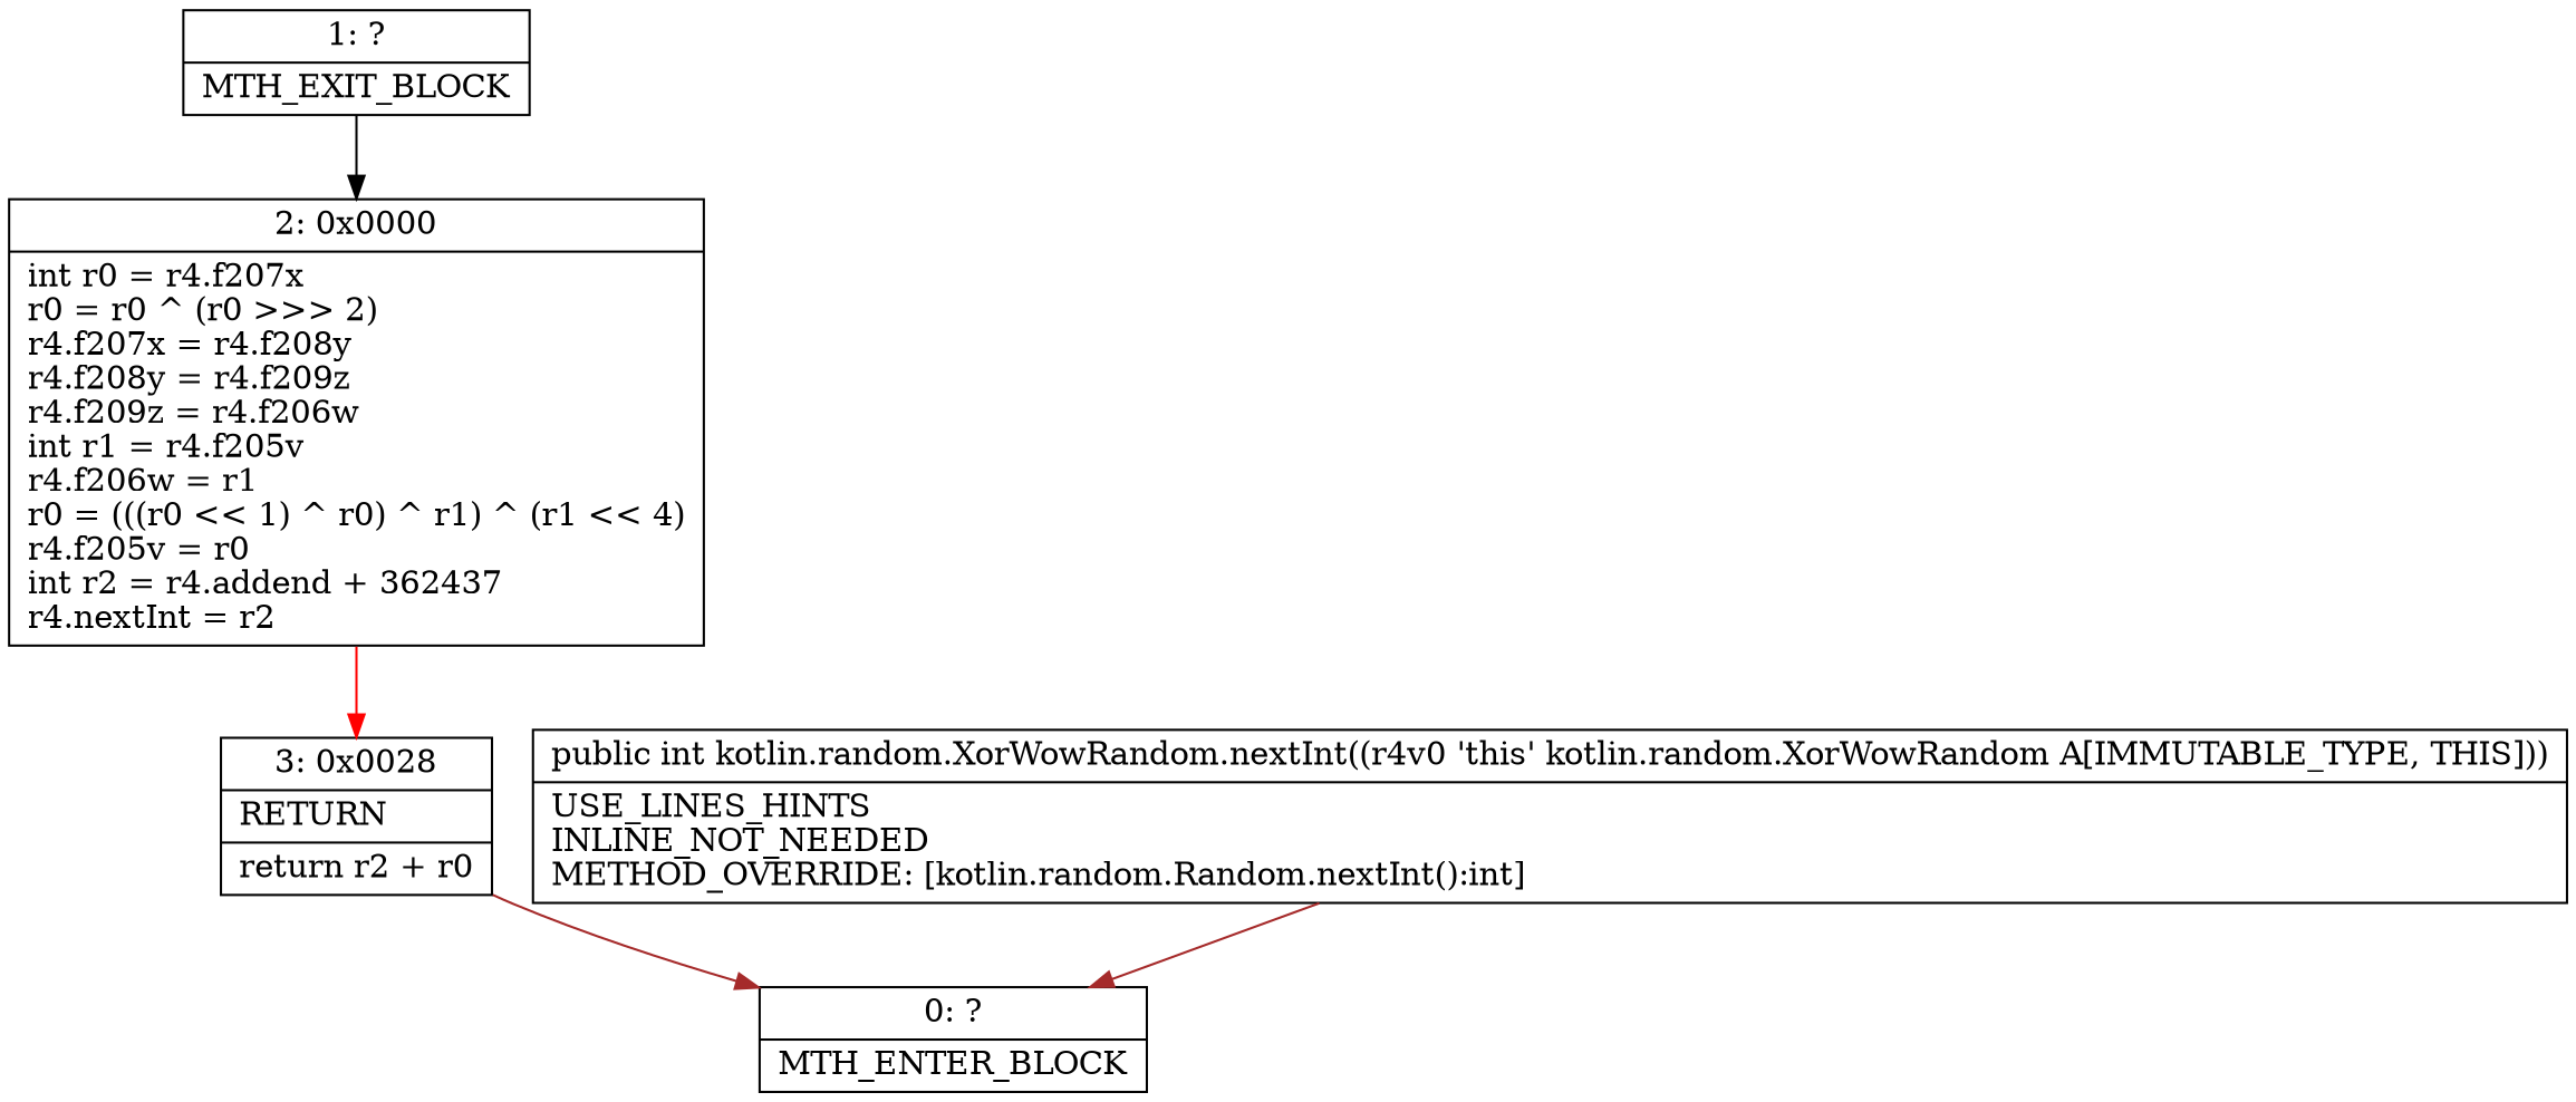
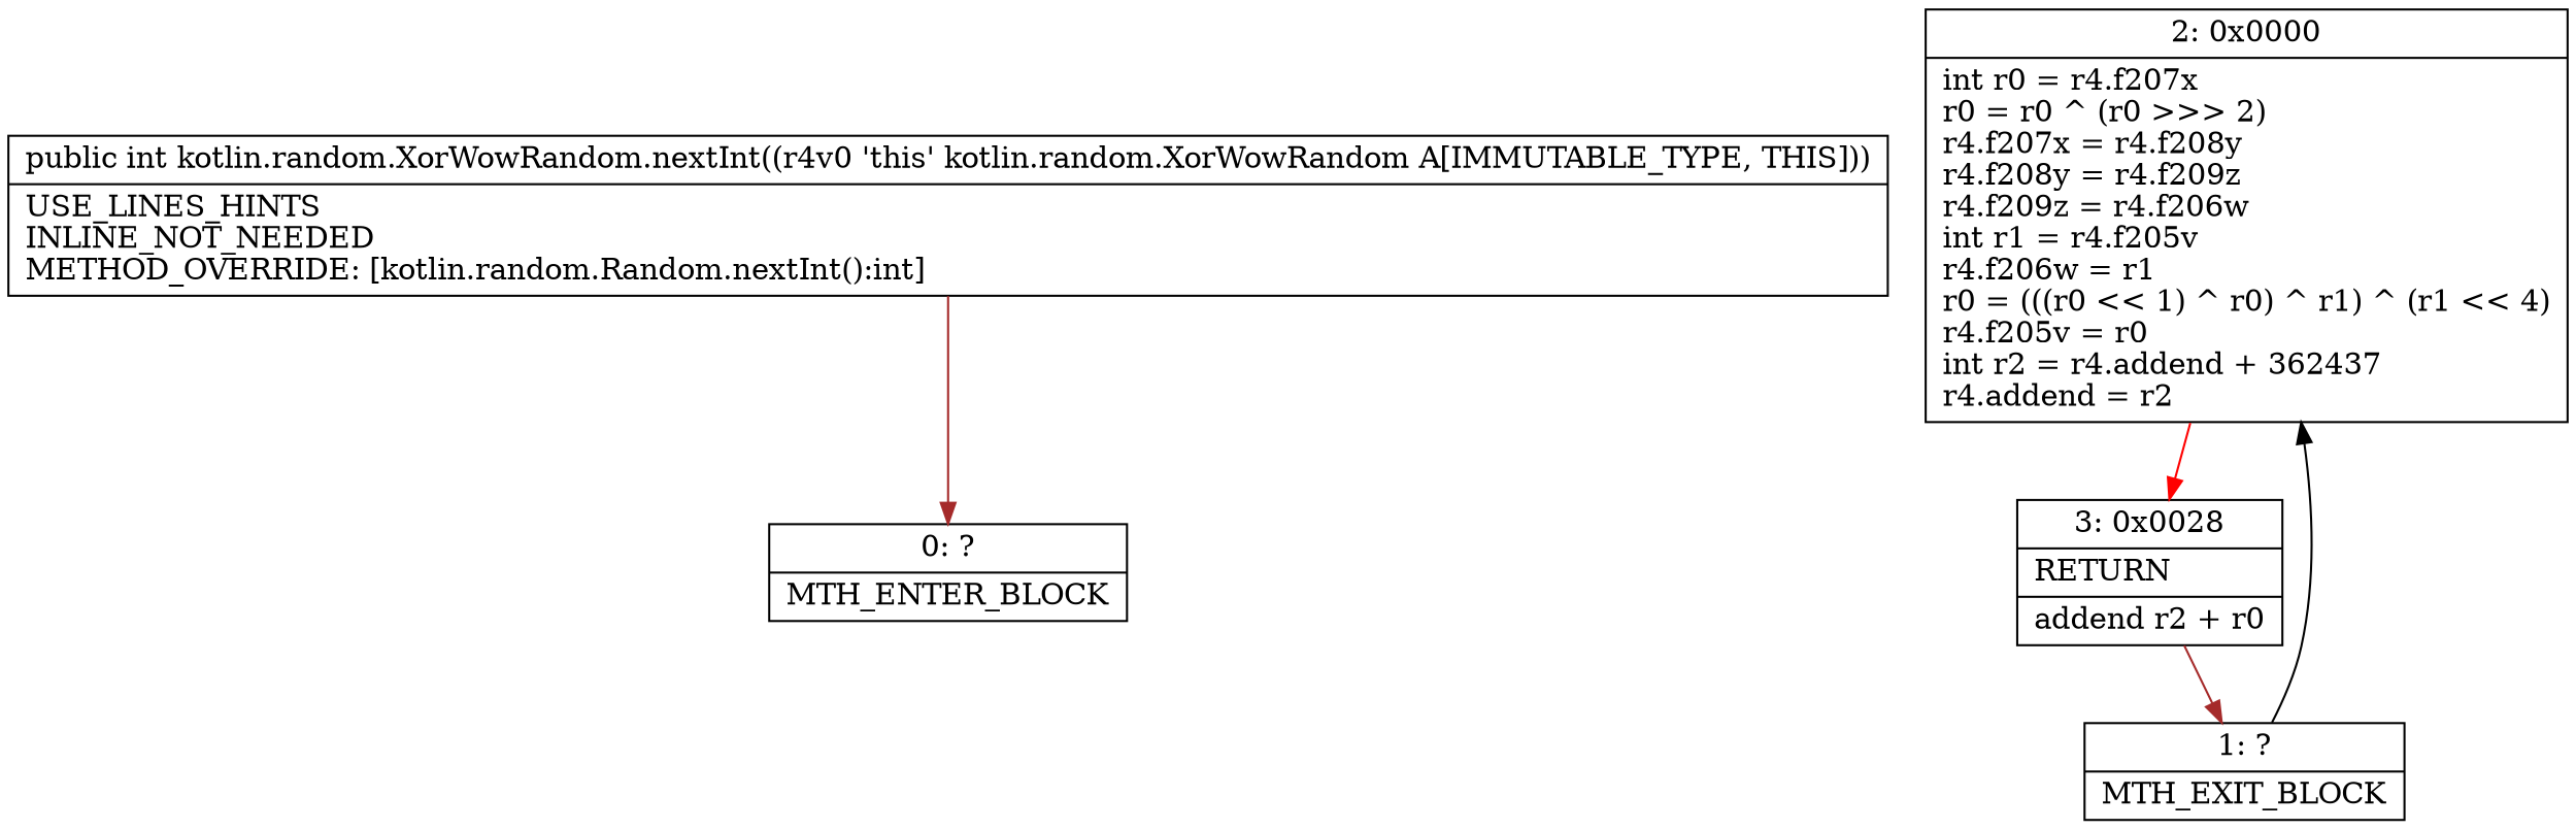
  digraph {
    node [shape=record]
    edge [color=brown]
    n1 [label="{0\:\ ?|MTH_ENTER_BLOCK\l}"]
-   n2 [label="{2\:\ 0x0000|int r0 = r4.f207x\lr0 = r0 ^ (r0 \>\>\> 2)\lr4.f207x = r4.f208y\lr4.f208y = r4.f209z\lr4.f209z = r4.f206w\lint r1 = r4.f205v\lr4.f206w = r1\lr0 = (((r0 \<\< 1) ^ r0) ^ r1) ^ (r1 \<\< 4)\lr4.f205v = r0\lint r2 = r4.addend + 362437\lr4.nextInt = r2\l}"]
-   n3 [label="{3\:\ 0x0028|RETURN\l|return r2 + r0\l}"]
+   n2 [label="{2\:\ 0x0000|int r0 = r4.f207x\lr0 = r0 ^ (r0 \>\>\> 2)\lr4.f207x = r4.f208y\lr4.f208y = r4.f209z\lr4.f209z = r4.f206w\lint r1 = r4.f205v\lr4.f206w = r1\lr0 = (((r0 \<\< 1) ^ r0) ^ r1) ^ (r1 \<\< 4)\lr4.f205v = r0\lint r2 = r4.addend + 362437\lr4.addend = r2\l}"]
+   n3 [label="{3\:\ 0x0028|RETURN\l|addend r2 + r0\l}"]
    n4 [label="{1\:\ ?|MTH_EXIT_BLOCK\l}"]
    n5 [label="{public int kotlin.random.XorWowRandom.nextInt((r4v0 'this' kotlin.random.XorWowRandom A[IMMUTABLE_TYPE, THIS]))  | USE_LINES_HINTS\lINLINE_NOT_NEEDED\lMETHOD_OVERRIDE: [kotlin.random.Random.nextInt():int]\l}"]
    n2 -> n3 [color=red]
-   n3 -> n1
+   n3 -> n4
    n4 -> n2 [color=black]
    n5 -> n1
  }
